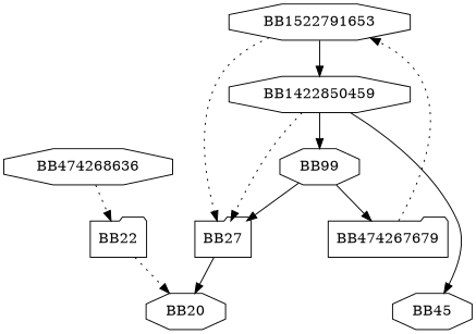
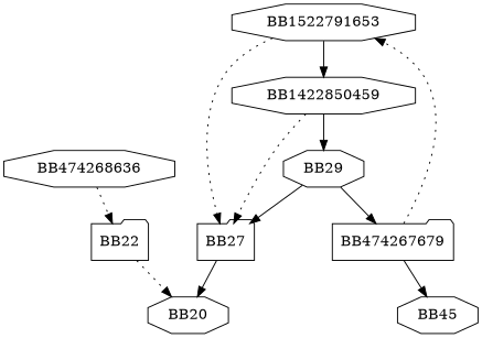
  digraph {
    node [shape=octagon]
    edge [style=solid]
    BB22 [shape=folder]
    BB474268636
    n3 [label=BB20]
    BB474267679 [shape=folder]
    n5 [label=BB45]
    n6 [label=BB1522791653]
    BB27 [shape=folder]
    BB1422850459
-   BB29 [label=BB99]
+   BB29
    BB22 -> n3 [style=dotted]
    BB474268636 -> BB22 [style=dotted]
-   BB1422850459 -> n5
+   BB474267679 -> n5
    BB474267679 -> n6 [style=dotted]
    n6 -> BB27 [style=dotted]
    n6 -> BB1422850459
    BB27 -> n3
    BB1422850459 -> BB27 [style=dotted]
    BB1422850459 -> BB29
    BB29 -> BB474267679
    BB29 -> BB27
  }
